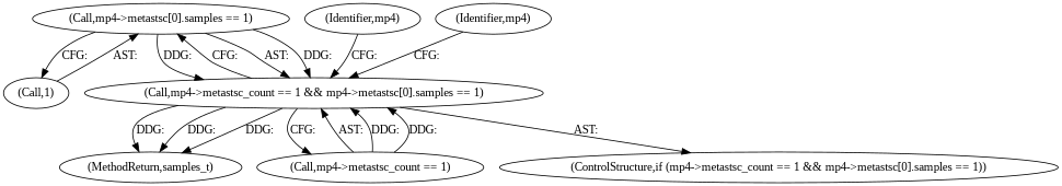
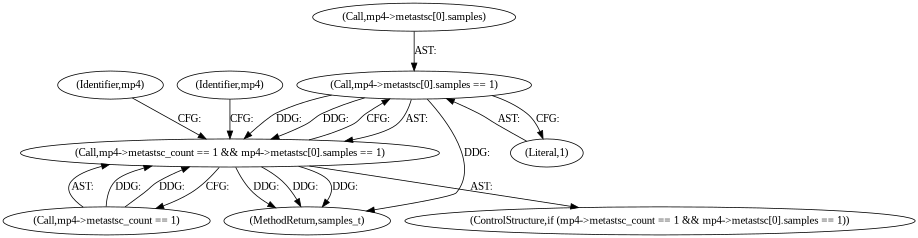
  digraph {
    fontname="Liberation Serif"
    node [fontname="Liberation Serif"]
    edge [fontname="Liberation Serif"]
    n1 [label="(Call,mp4->metastsc[0].samples == 1)"]
    n2 [label="(Call,mp4->metastsc_count == 1 && mp4->metastsc[0].samples == 1)"]
    n3 [label="(MethodReturn,samples_t)"]
-   n4 [label="(Call,1)"]
+   n4 [label="(Literal,1)"]
    n5 [label="(Call,mp4->metastsc_count == 1)"]
    n6 [label="(ControlStructure,if (mp4->metastsc_count == 1 && mp4->metastsc[0].samples == 1))"]
+   n7 [label="(Call,mp4->metastsc[0].samples)"]
    n8 [label="(Identifier,mp4)"]
    n9 [label="(Identifier,mp4)"]
    n1 -> n2 [label="AST: "]
    n1 -> n2 [label="DDG: "]
    n1 -> n2 [label="DDG: "]
+   n1 -> n3 [label="DDG: "]
    n1 -> n4 [label="CFG: "]
    n2 -> n1 [label="CFG: "]
    n2 -> n3 [label="DDG: "]
    n2 -> n3 [label="DDG: "]
    n2 -> n3 [label="DDG: "]
    n2 -> n5 [label="CFG: "]
    n2 -> n6 [label="AST: "]
    n4 -> n1 [label="AST: "]
    n5 -> n2 [label="AST: "]
    n5 -> n2 [label="DDG: "]
    n5 -> n2 [label="DDG: "]
+   n7 -> n1 [label="AST: "]
    n8 -> n2 [label="CFG: "]
    n9 -> n2 [label="CFG: "]
  }
